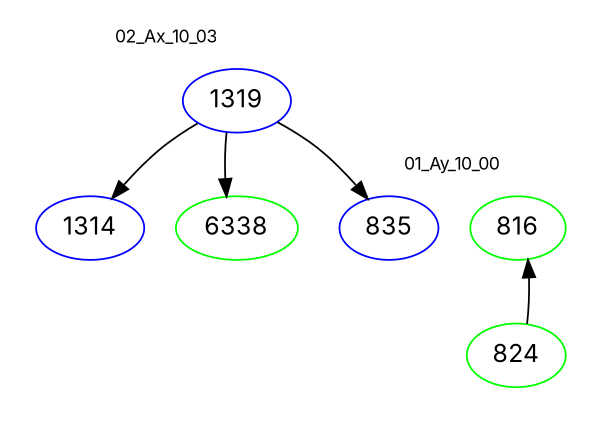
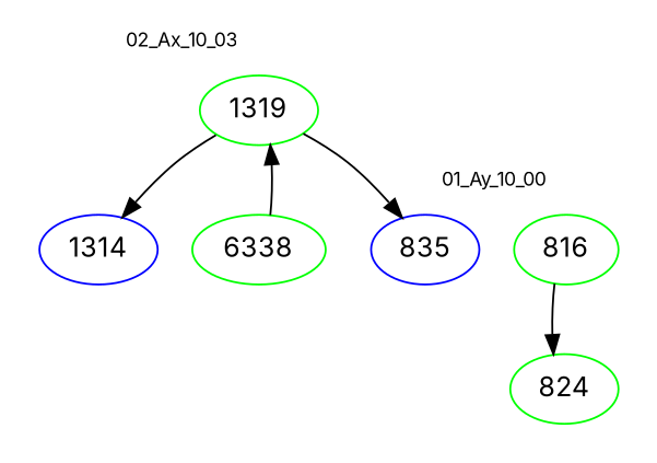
  digraph {
    fontname=Inter
    node [color=green fontname=Inter]
    edge [color=black fontname=Inter]
-   n1 [color=blue label=1319]
+   n1 [label=1319]
    n2 [color=blue label=1314]
    n3 [label=6338]
    n4 [label=816]
    n5 [color=blue label=835]
    n6 [label=824]
    subgraph cluster_1 {
      color=white
      fontsize=10
      label="02_Ax_10_03"
      n1
      n2
      n3
    }
    subgraph cluster_2 {
      color=white
      fontsize=10
      label="01_Ay_10_00"
      n4
      n5
      n6
    }
    n1 -> n2
-   n1 -> n3
+   n3 -> n1
    n1 -> n5
-   n6 -> n4
+   n4 -> n6
  }
